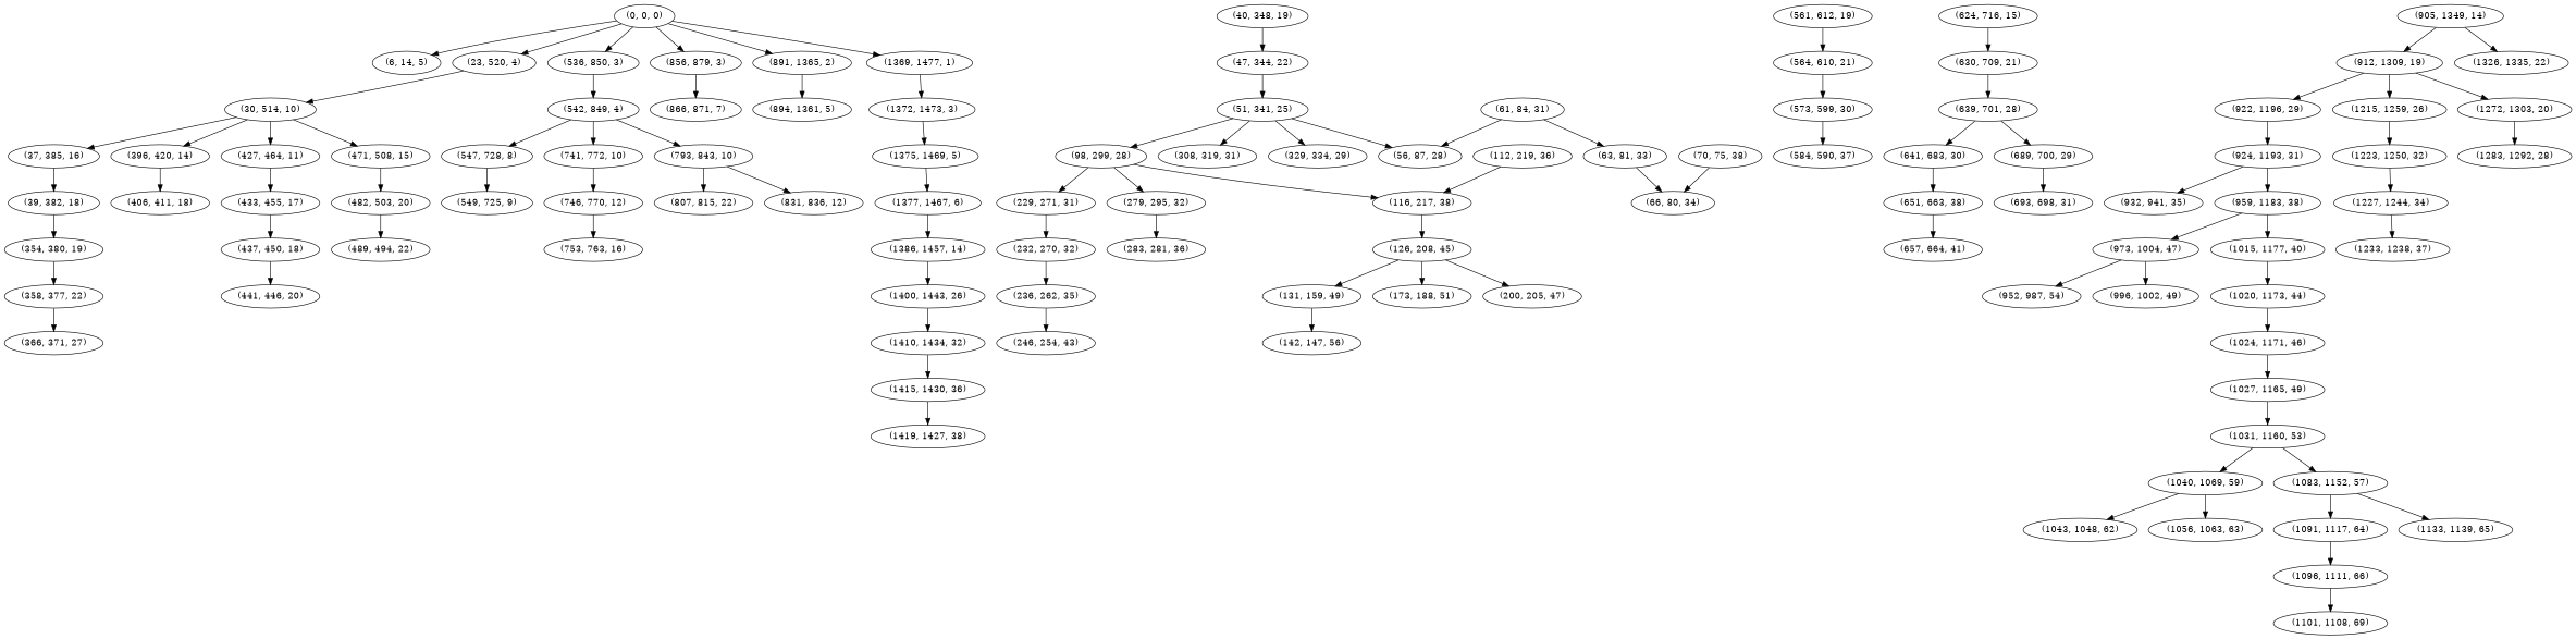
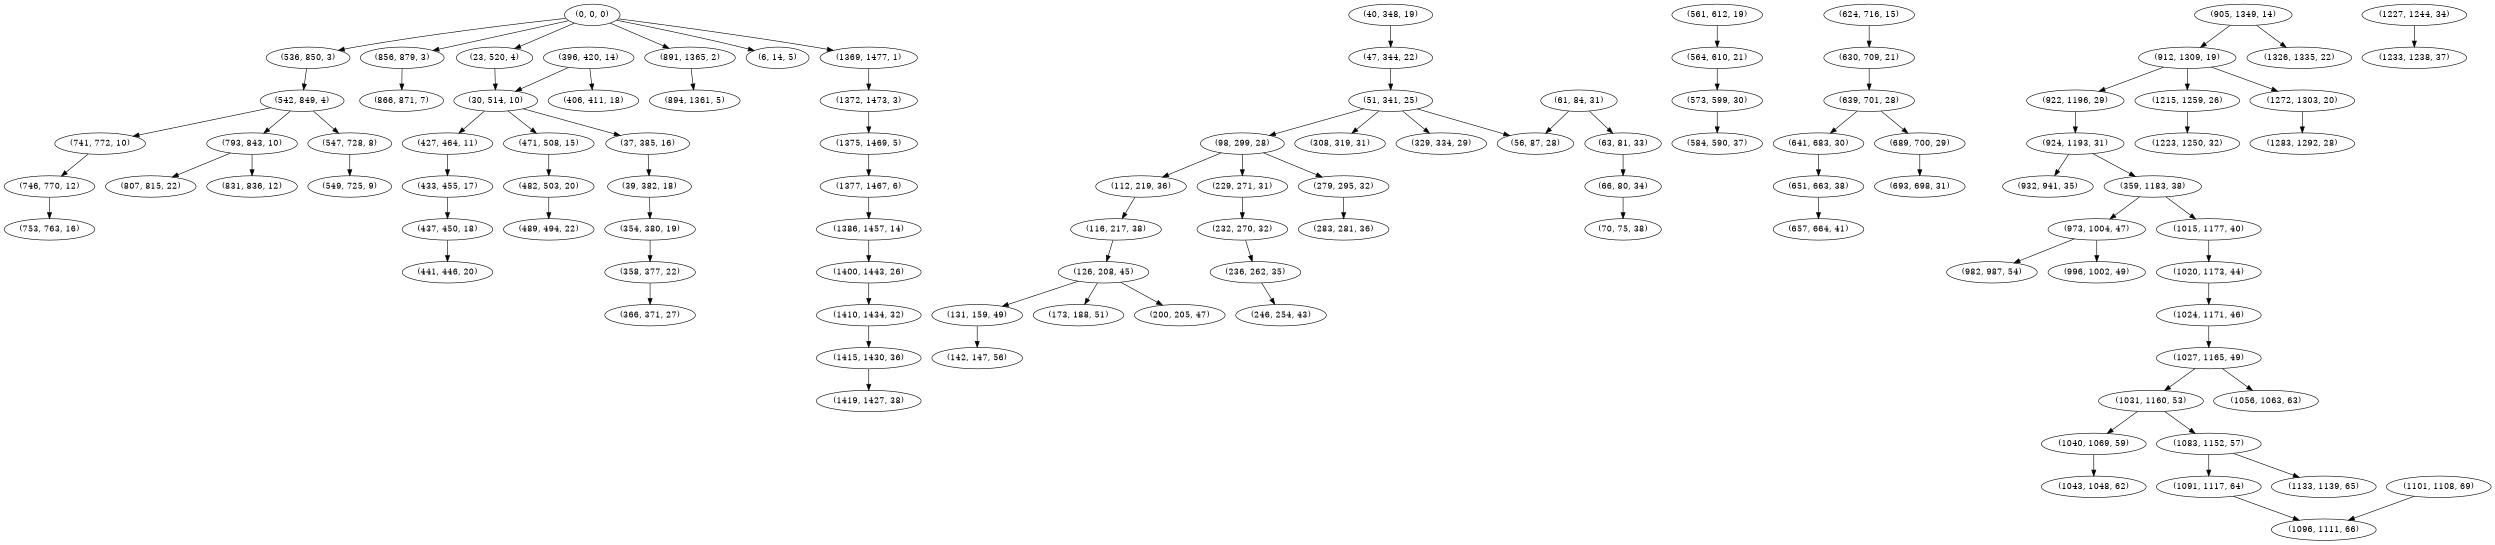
  digraph {
    "(0, 0, 0)"
    "(6, 14, 5)"
    "(23, 520, 4)"
    "(536, 850, 3)"
    "(856, 879, 3)"
    "(891, 1365, 2)"
    "(1369, 1477, 1)"
    "(30, 514, 10)"
    "(542, 849, 4)"
    "(866, 871, 7)"
    "(894, 1361, 5)"
    "(1372, 1473, 3)"
    "(37, 385, 16)"
    "(396, 420, 14)"
    "(427, 464, 11)"
    "(471, 508, 15)"
    "(39, 382, 18)"
    "(406, 411, 18)"
    "(433, 455, 17)"
    "(482, 503, 20)"
    "(354, 380, 19)"
    "(40, 348, 19)"
    "(47, 344, 22)"
    "(358, 377, 22)"
    "(51, 341, 25)"
    "(56, 87, 28)"
    "(98, 299, 28)"
    "(308, 319, 31)"
    "(329, 334, 29)"
    "(112, 219, 36)"
    "(229, 271, 31)"
    "(279, 295, 32)"
    "(61, 84, 31)"
    "(63, 81, 33)"
    "(66, 80, 34)"
    "(70, 75, 38)"
    "(116, 217, 38)"
    "(232, 270, 32)"
    n39 [label="(283, 281, 36)"]
    "(126, 208, 45)"
    "(131, 159, 49)"
    "(173, 188, 51)"
    "(200, 205, 47)"
    "(142, 147, 56)"
    "(236, 262, 35)"
    "(246, 254, 43)"
    "(366, 371, 27)"
    "(437, 450, 18)"
    "(441, 446, 20)"
    "(489, 494, 22)"
    "(547, 728, 8)"
    "(741, 772, 10)"
    "(793, 843, 10)"
    "(549, 725, 9)"
    "(746, 770, 12)"
    "(807, 815, 22)"
    "(831, 836, 12)"
    "(561, 612, 19)"
    "(564, 610, 21)"
    "(624, 716, 15)"
    "(630, 709, 21)"
    "(573, 599, 30)"
    "(584, 590, 37)"
    "(639, 701, 28)"
    "(641, 683, 30)"
    "(689, 700, 29)"
    n67 [label="(651, 663, 38)"]
    "(693, 698, 31)"
    "(657, 664, 41)"
    "(753, 763, 16)"
    "(905, 1349, 14)"
    "(912, 1309, 19)"
    "(1326, 1335, 22)"
    "(922, 1196, 29)"
    "(1215, 1259, 26)"
    "(1272, 1303, 20)"
    "(924, 1193, 31)"
    "(1223, 1250, 32)"
    "(1283, 1292, 28)"
    "(932, 941, 35)"
-   "(959, 1183, 38)"
+   "(959, 1183, 38)" [label="(359, 1183, 38)"]
    "(973, 1004, 47)"
    "(1015, 1177, 40)"
-   "(982, 987, 54)" [label="(952, 987, 54)"]
+   "(982, 987, 54)"
    "(996, 1002, 49)"
    "(1020, 1173, 44)"
    "(1024, 1171, 46)"
    "(1027, 1165, 49)"
    "(1031, 1160, 53)"
    "(1040, 1069, 59)"
    "(1083, 1152, 57)"
    "(1043, 1048, 62)"
    "(1056, 1063, 63)"
    "(1091, 1117, 64)"
    "(1133, 1139, 65)"
    "(1096, 1111, 66)"
    "(1101, 1108, 69)"
    "(1227, 1244, 34)"
    "(1233, 1238, 37)"
    "(1375, 1469, 5)"
    "(1377, 1467, 6)"
    "(1386, 1457, 14)"
    "(1400, 1443, 26)"
    "(1410, 1434, 32)"
    "(1415, 1430, 36)"
    "(1419, 1427, 38)"
    "(0, 0, 0)" -> "(6, 14, 5)"
    "(0, 0, 0)" -> "(23, 520, 4)"
    "(0, 0, 0)" -> "(536, 850, 3)"
    "(0, 0, 0)" -> "(856, 879, 3)"
    "(0, 0, 0)" -> "(891, 1365, 2)"
    "(0, 0, 0)" -> "(1369, 1477, 1)"
    "(23, 520, 4)" -> "(30, 514, 10)"
    "(536, 850, 3)" -> "(542, 849, 4)"
    "(856, 879, 3)" -> "(866, 871, 7)"
    "(891, 1365, 2)" -> "(894, 1361, 5)"
    "(1369, 1477, 1)" -> "(1372, 1473, 3)"
    "(30, 514, 10)" -> "(37, 385, 16)"
-   "(30, 514, 10)" -> "(396, 420, 14)"
+   "(396, 420, 14)" -> "(30, 514, 10)"
    "(30, 514, 10)" -> "(427, 464, 11)"
    "(30, 514, 10)" -> "(471, 508, 15)"
    "(542, 849, 4)" -> "(547, 728, 8)"
    "(542, 849, 4)" -> "(741, 772, 10)"
    "(542, 849, 4)" -> "(793, 843, 10)"
    "(1372, 1473, 3)" -> "(1375, 1469, 5)"
    "(37, 385, 16)" -> "(39, 382, 18)"
    "(396, 420, 14)" -> "(406, 411, 18)"
    "(427, 464, 11)" -> "(433, 455, 17)"
    "(471, 508, 15)" -> "(482, 503, 20)"
    "(39, 382, 18)" -> "(354, 380, 19)"
    "(433, 455, 17)" -> "(437, 450, 18)"
    "(482, 503, 20)" -> "(489, 494, 22)"
    "(354, 380, 19)" -> "(358, 377, 22)"
    "(40, 348, 19)" -> "(47, 344, 22)"
    "(47, 344, 22)" -> "(51, 341, 25)"
    "(358, 377, 22)" -> "(366, 371, 27)"
    "(51, 341, 25)" -> "(56, 87, 28)"
    "(51, 341, 25)" -> "(98, 299, 28)"
    "(51, 341, 25)" -> "(308, 319, 31)"
    "(51, 341, 25)" -> "(329, 334, 29)"
-   "(98, 299, 28)" -> "(116, 217, 38)"
+   "(98, 299, 28)" -> "(112, 219, 36)"
    "(98, 299, 28)" -> "(229, 271, 31)"
    "(98, 299, 28)" -> "(279, 295, 32)"
    "(112, 219, 36)" -> "(116, 217, 38)"
    "(229, 271, 31)" -> "(232, 270, 32)"
    "(279, 295, 32)" -> n39
    "(61, 84, 31)" -> "(56, 87, 28)"
    "(61, 84, 31)" -> "(63, 81, 33)"
    "(63, 81, 33)" -> "(66, 80, 34)"
-   "(70, 75, 38)" -> "(66, 80, 34)"
+   "(66, 80, 34)" -> "(70, 75, 38)"
    "(116, 217, 38)" -> "(126, 208, 45)"
    "(232, 270, 32)" -> "(236, 262, 35)"
    "(126, 208, 45)" -> "(131, 159, 49)"
    "(126, 208, 45)" -> "(173, 188, 51)"
    "(126, 208, 45)" -> "(200, 205, 47)"
    "(131, 159, 49)" -> "(142, 147, 56)"
    "(236, 262, 35)" -> "(246, 254, 43)"
    "(437, 450, 18)" -> "(441, 446, 20)"
    "(547, 728, 8)" -> "(549, 725, 9)"
    "(741, 772, 10)" -> "(746, 770, 12)"
    "(793, 843, 10)" -> "(807, 815, 22)"
    "(793, 843, 10)" -> "(831, 836, 12)"
    "(746, 770, 12)" -> "(753, 763, 16)"
    "(561, 612, 19)" -> "(564, 610, 21)"
    "(564, 610, 21)" -> "(573, 599, 30)"
    "(624, 716, 15)" -> "(630, 709, 21)"
    "(630, 709, 21)" -> "(639, 701, 28)"
    "(573, 599, 30)" -> "(584, 590, 37)"
    "(639, 701, 28)" -> "(641, 683, 30)"
    "(639, 701, 28)" -> "(689, 700, 29)"
    "(641, 683, 30)" -> n67
    "(689, 700, 29)" -> "(693, 698, 31)"
    n67 -> "(657, 664, 41)"
    "(905, 1349, 14)" -> "(912, 1309, 19)"
    "(905, 1349, 14)" -> "(1326, 1335, 22)"
    "(912, 1309, 19)" -> "(922, 1196, 29)"
    "(912, 1309, 19)" -> "(1215, 1259, 26)"
    "(912, 1309, 19)" -> "(1272, 1303, 20)"
    "(922, 1196, 29)" -> "(924, 1193, 31)"
    "(1215, 1259, 26)" -> "(1223, 1250, 32)"
    "(1272, 1303, 20)" -> "(1283, 1292, 28)"
    "(924, 1193, 31)" -> "(932, 941, 35)"
    "(924, 1193, 31)" -> "(959, 1183, 38)"
-   "(1223, 1250, 32)" -> "(1227, 1244, 34)"
    "(959, 1183, 38)" -> "(973, 1004, 47)"
    "(959, 1183, 38)" -> "(1015, 1177, 40)"
    "(973, 1004, 47)" -> "(982, 987, 54)"
    "(973, 1004, 47)" -> "(996, 1002, 49)"
    "(1015, 1177, 40)" -> "(1020, 1173, 44)"
    "(1020, 1173, 44)" -> "(1024, 1171, 46)"
    "(1024, 1171, 46)" -> "(1027, 1165, 49)"
    "(1027, 1165, 49)" -> "(1031, 1160, 53)"
    "(1031, 1160, 53)" -> "(1040, 1069, 59)"
    "(1031, 1160, 53)" -> "(1083, 1152, 57)"
    "(1040, 1069, 59)" -> "(1043, 1048, 62)"
-   "(1040, 1069, 59)" -> "(1056, 1063, 63)"
+   "(1027, 1165, 49)" -> "(1056, 1063, 63)"
    "(1083, 1152, 57)" -> "(1091, 1117, 64)"
    "(1083, 1152, 57)" -> "(1133, 1139, 65)"
    "(1091, 1117, 64)" -> "(1096, 1111, 66)"
-   "(1096, 1111, 66)" -> "(1101, 1108, 69)"
+   "(1101, 1108, 69)" -> "(1096, 1111, 66)"
    "(1227, 1244, 34)" -> "(1233, 1238, 37)"
    "(1375, 1469, 5)" -> "(1377, 1467, 6)"
    "(1377, 1467, 6)" -> "(1386, 1457, 14)"
    "(1386, 1457, 14)" -> "(1400, 1443, 26)"
    "(1400, 1443, 26)" -> "(1410, 1434, 32)"
    "(1410, 1434, 32)" -> "(1415, 1430, 36)"
    "(1415, 1430, 36)" -> "(1419, 1427, 38)"
  }
